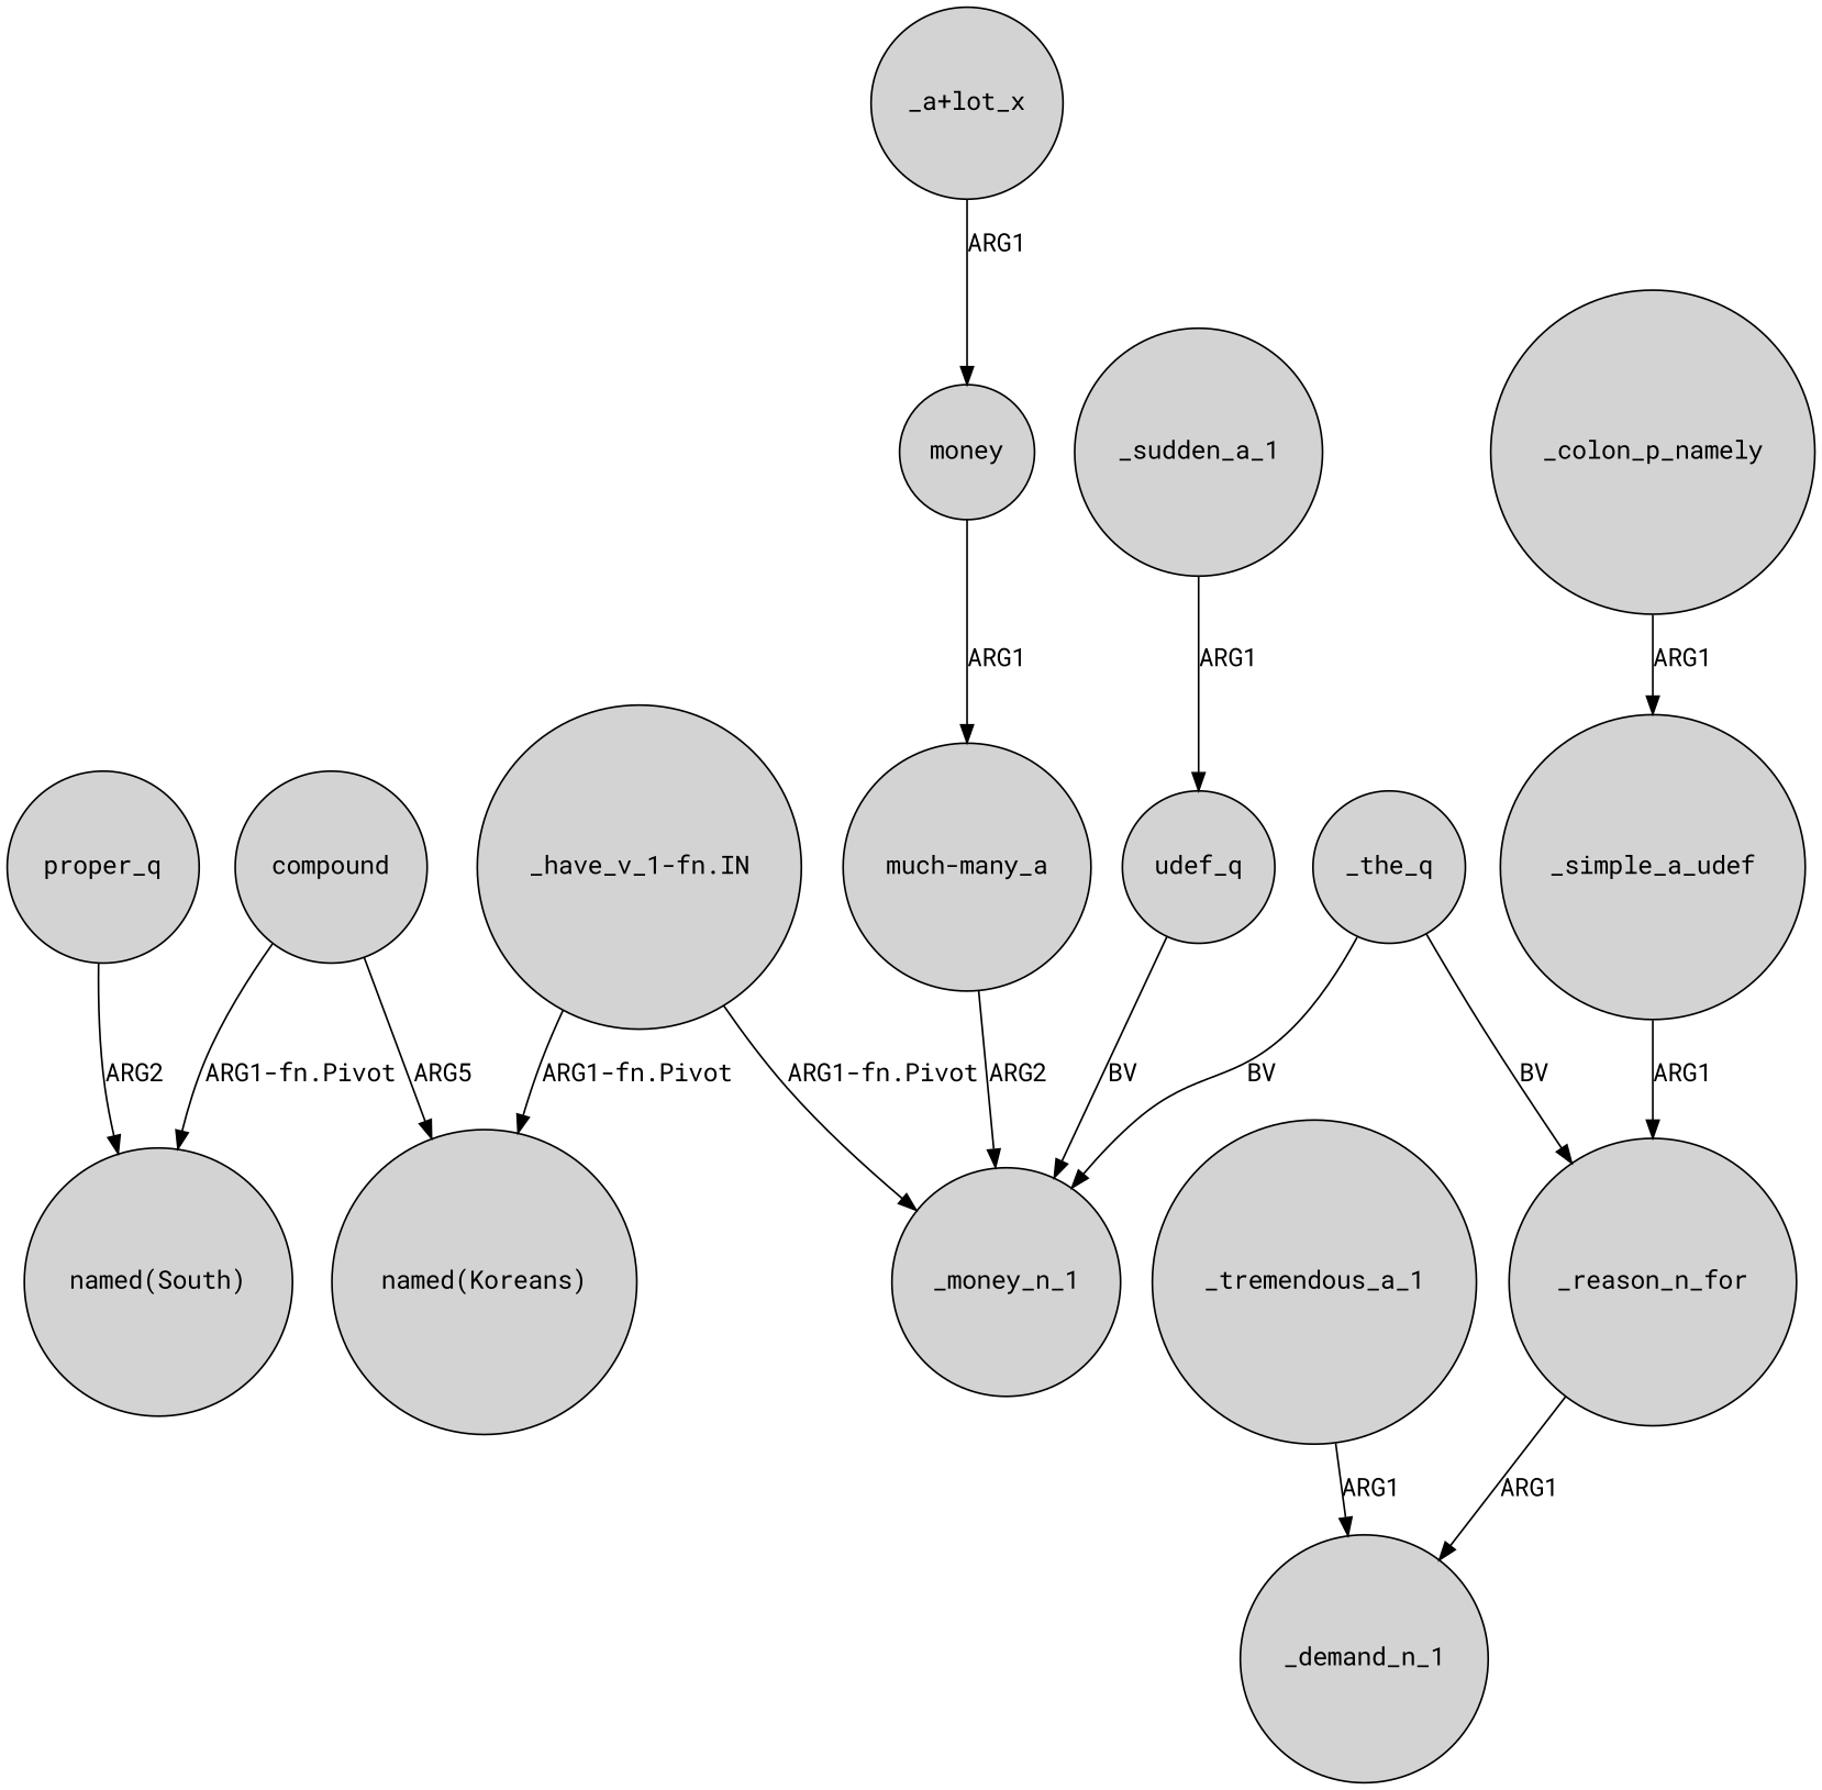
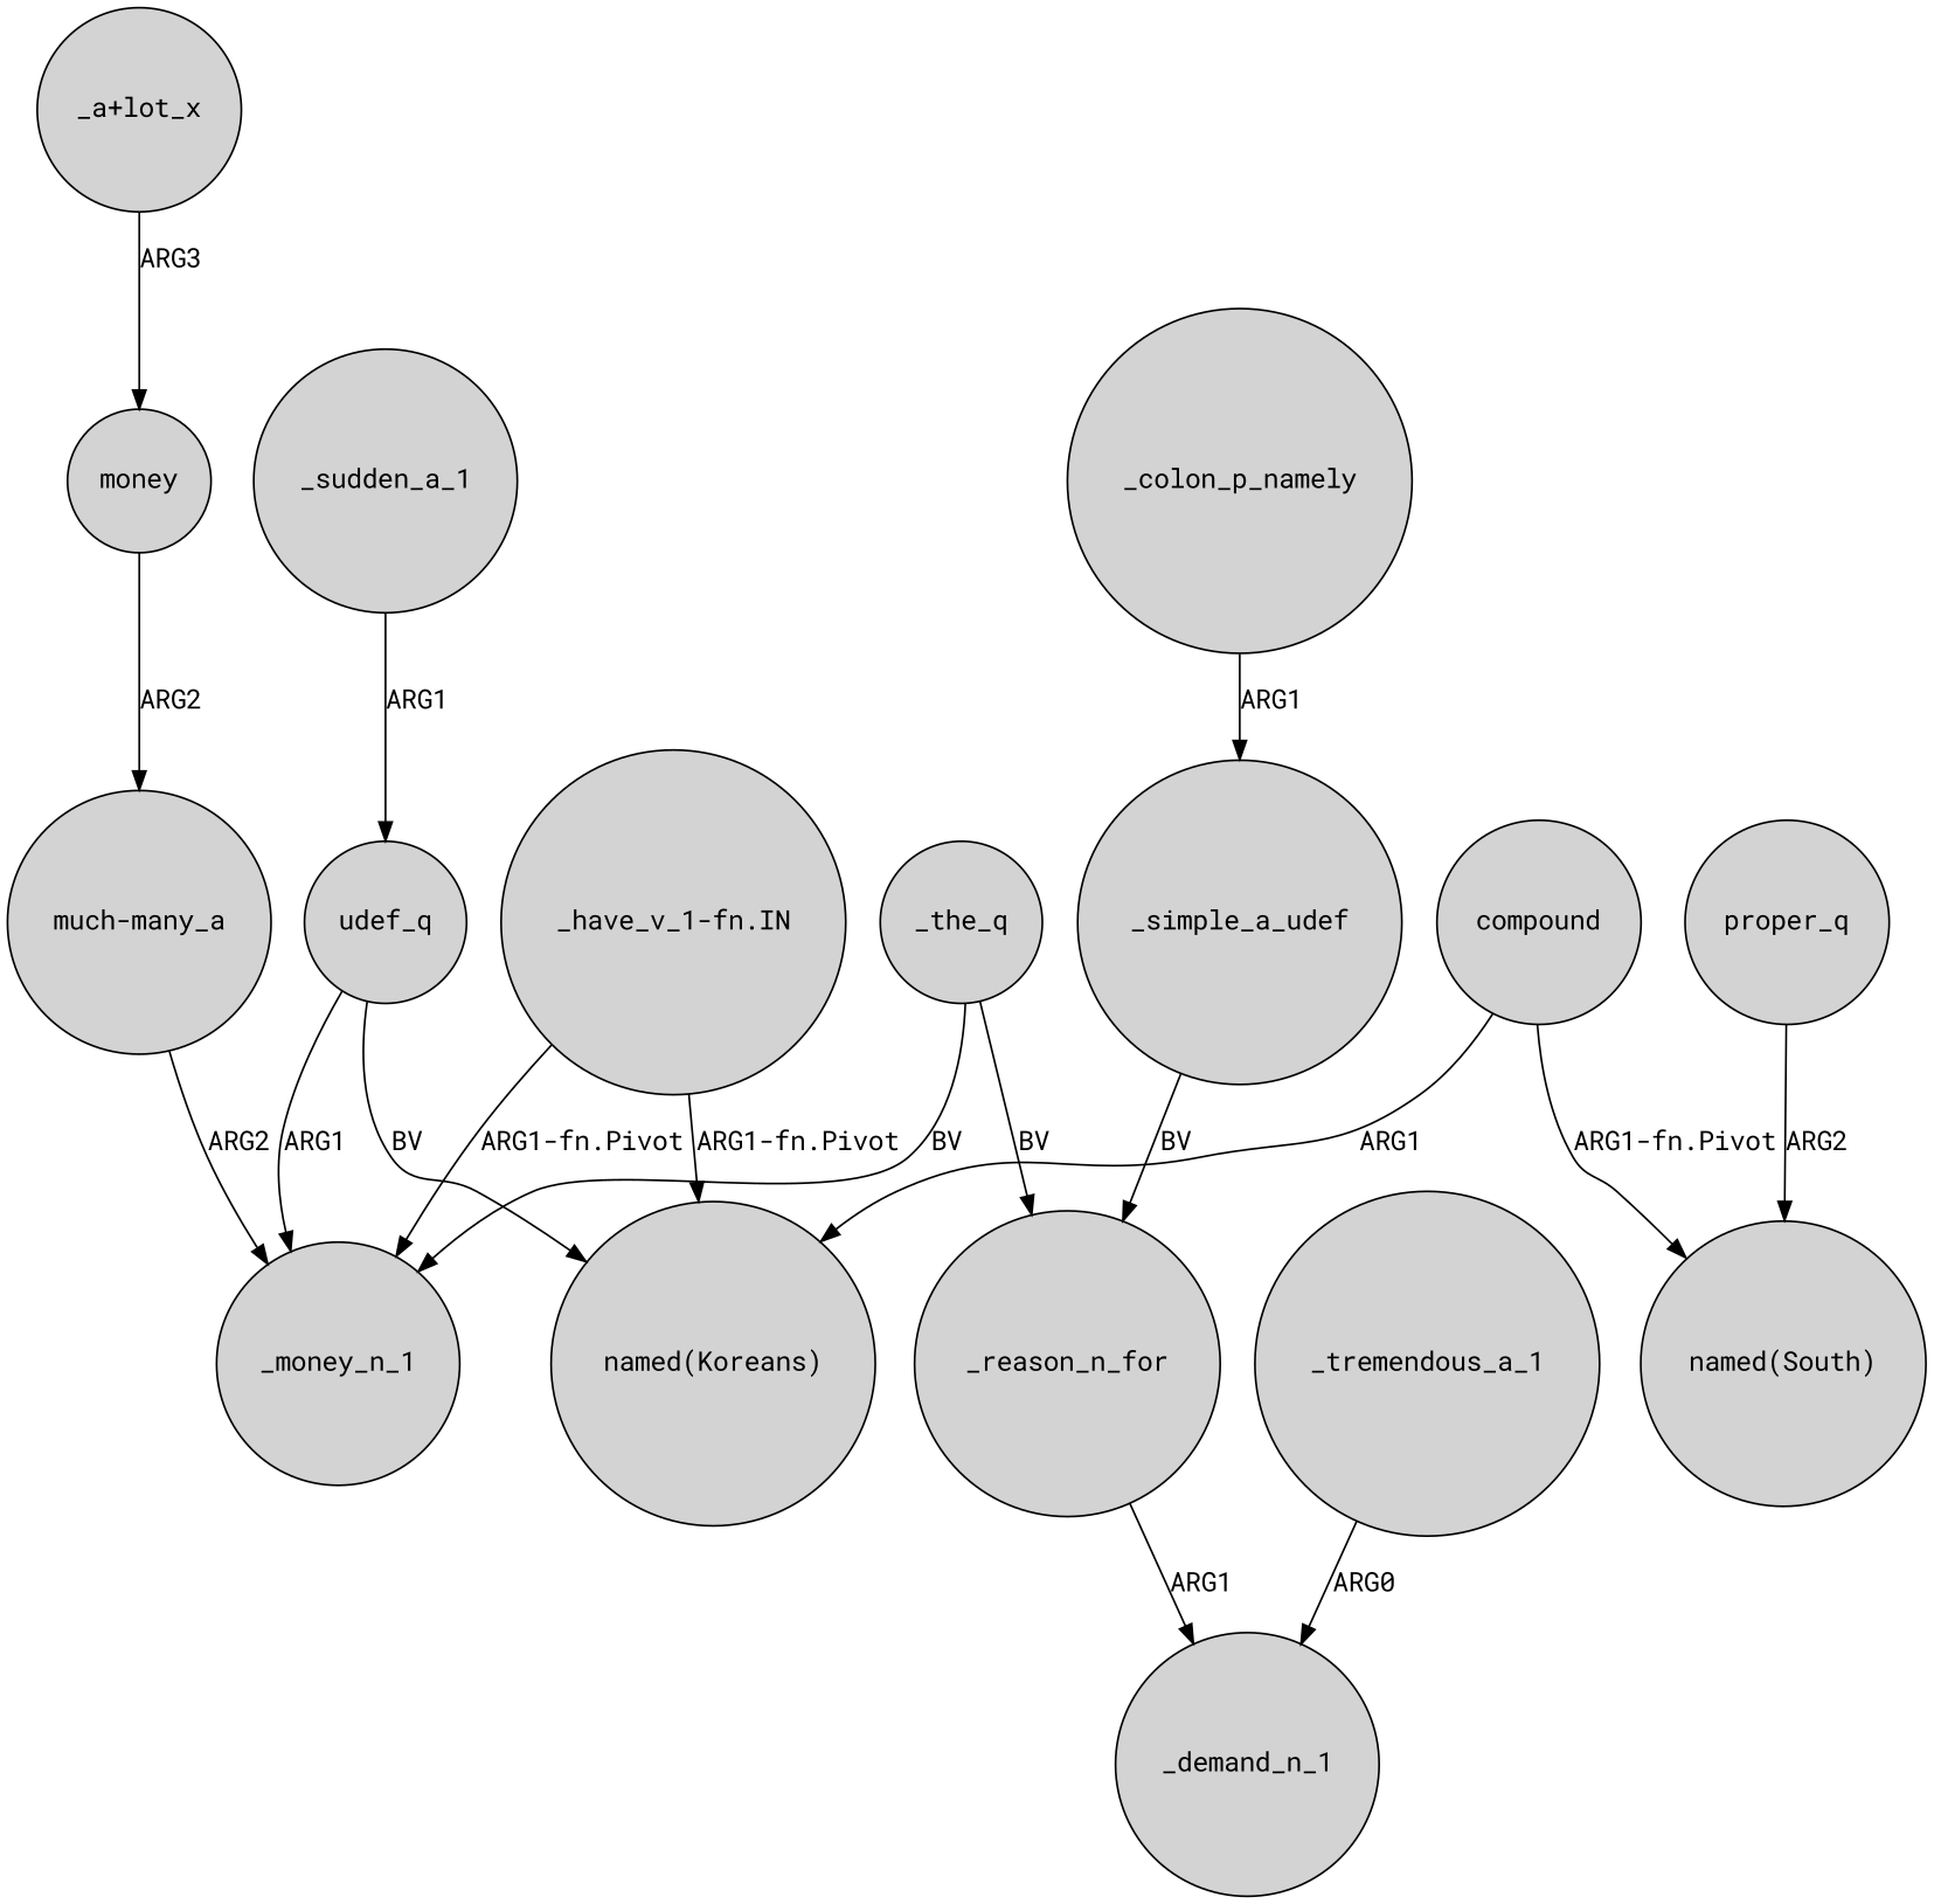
  digraph {
    fontname="Roboto Mono"
    node [fontname="Roboto Mono" shape=circle style=filled]
    edge [fontname="Roboto Mono"]
    compound
    "named(Koreans)"
    "named(South)"
    "much-many_a"
    _money_n_1
    _the_q
    _reason_n_for
    _demand_n_1
    n9 [label=_simple_a_udef]
    _colon_p_namely
    udef_q
    n12 [label=money]
    _tremendous_a_1
    _sudden_a_1
    "_have_v_1-fn.IN"
    proper_q
    "_a+lot_x"
-   compound -> "named(Koreans)" [label=ARG5]
+   compound -> "named(Koreans)" [label=ARG1]
    compound -> "named(South)" [label="ARG1-fn.Pivot"]
    "much-many_a" -> _money_n_1 [label=ARG2]
    _the_q -> _money_n_1 [label=BV]
    _the_q -> _reason_n_for [label=BV]
    _reason_n_for -> _demand_n_1 [label=ARG1]
-   n9 -> _reason_n_for [label=ARG1]
+   n9 -> _reason_n_for [label=BV]
    _colon_p_namely -> n9 [label=ARG1]
-   udef_q -> _money_n_1 [label=BV]
-   n12 -> "much-many_a" [label=ARG1]
-   _tremendous_a_1 -> _demand_n_1 [label=ARG1]
+   udef_q -> "named(Koreans)" [label=BV]
+   udef_q -> _money_n_1 [label=ARG1]
+   n12 -> "much-many_a" [label=ARG2]
+   _tremendous_a_1 -> _demand_n_1 [label=ARG0]
    _sudden_a_1 -> udef_q [label=ARG1]
    "_have_v_1-fn.IN" -> "named(Koreans)" [label="ARG1-fn.Pivot"]
    "_have_v_1-fn.IN" -> _money_n_1 [label="ARG1-fn.Pivot"]
    proper_q -> "named(South)" [label=ARG2]
-   "_a+lot_x" -> n12 [label=ARG1]
+   "_a+lot_x" -> n12 [label=ARG3]
  }
